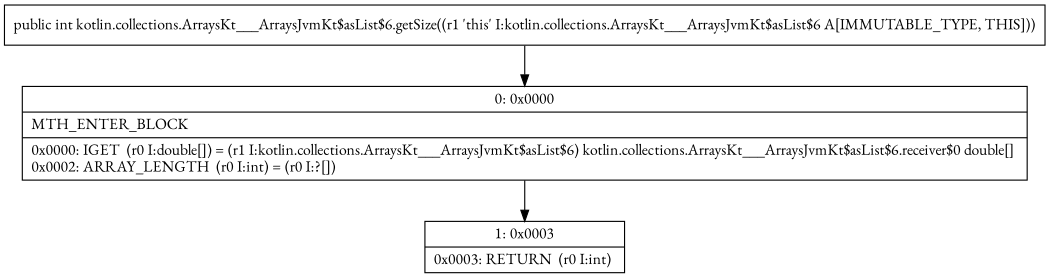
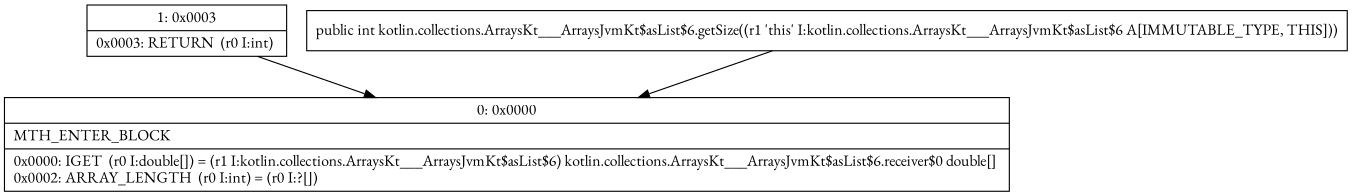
  digraph {
    fontname="EB Garamond"
    node [shape=record fontname="EB Garamond"]
    edge [fontname="EB Garamond"]
    n1 [label="{0\:\ 0x0000|MTH_ENTER_BLOCK\l|0x0000: IGET  (r0 I:double[]) = (r1 I:kotlin.collections.ArraysKt___ArraysJvmKt$asList$6) kotlin.collections.ArraysKt___ArraysJvmKt$asList$6.receiver$0 double[] \l0x0002: ARRAY_LENGTH  (r0 I:int) = (r0 I:?[]) \l}"]
    n2 [label="{1\:\ 0x0003|0x0003: RETURN  (r0 I:int) \l}"]
    n3 [label="{public int kotlin.collections.ArraysKt___ArraysJvmKt$asList$6.getSize((r1 'this' I:kotlin.collections.ArraysKt___ArraysJvmKt$asList$6 A[IMMUTABLE_TYPE, THIS])) }"]
-   n1 -> n2
+   n2 -> n1
    n3 -> n1
  }
